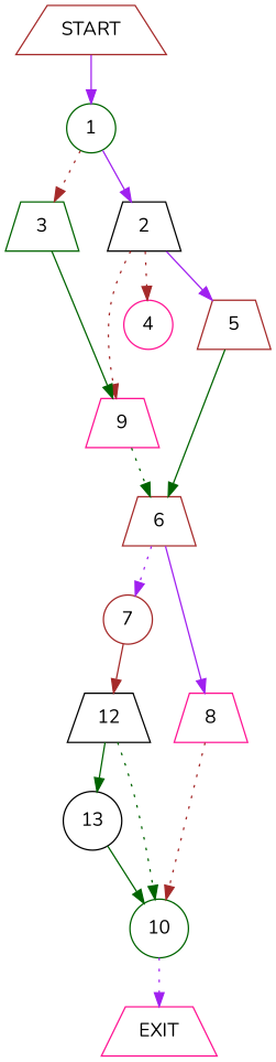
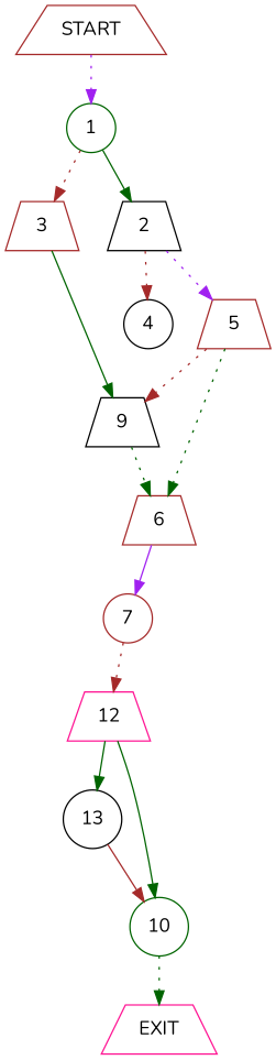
  digraph {
    fontname=Nunito
    node [color=brown fontname=Nunito shape=trapezium]
    edge [color=purple fontname=Nunito style=dotted]
    n1 [label=START]
    1 [color=darkgreen shape=circle]
    2 [color=black]
-   3 [color=darkgreen]
+   3
    n5 [color=deeppink label=EXIT]
-   4 [color=deeppink shape=circle]
+   4 [color=black shape=circle]
    5
-   9 [color=deeppink]
+   9 [color=black]
    6
    7 [shape=circle]
-   8 [color=deeppink]
-   12 [color=black]
+   12 [color=deeppink]
    10 [color=darkgreen shape=circle]
    13 [color=black shape=circle]
-   n1 -> 1 [style=solid]
-   1 -> 2 [style=solid]
+   n1 -> 1
+   1 -> 2 [color=darkgreen style=solid]
    1 -> 3 [color=brown]
    2 -> 4 [color=brown]
-   2 -> 5 [style=solid]
+   2 -> 5
    3 -> 9 [color=darkgreen style=solid]
-   2 -> 9 [color=brown]
-   5 -> 6 [color=darkgreen style=solid]
+   5 -> 9 [color=brown]
+   5 -> 6 [color=darkgreen]
    9 -> 6 [color=darkgreen]
-   6 -> 7
-   6 -> 8 [style=solid]
-   7 -> 12 [color=brown style=solid]
-   8 -> 10 [color=brown]
-   12 -> 10 [color=darkgreen]
+   6 -> 7 [style=solid]
+   7 -> 12 [color=brown]
+   12 -> 10 [color=darkgreen style=solid]
    12 -> 13 [color=darkgreen style=solid]
-   10 -> n5
-   13 -> 10 [color=darkgreen style=solid]
+   10 -> n5 [color=darkgreen]
+   13 -> 10 [color=brown style=solid]
  }
